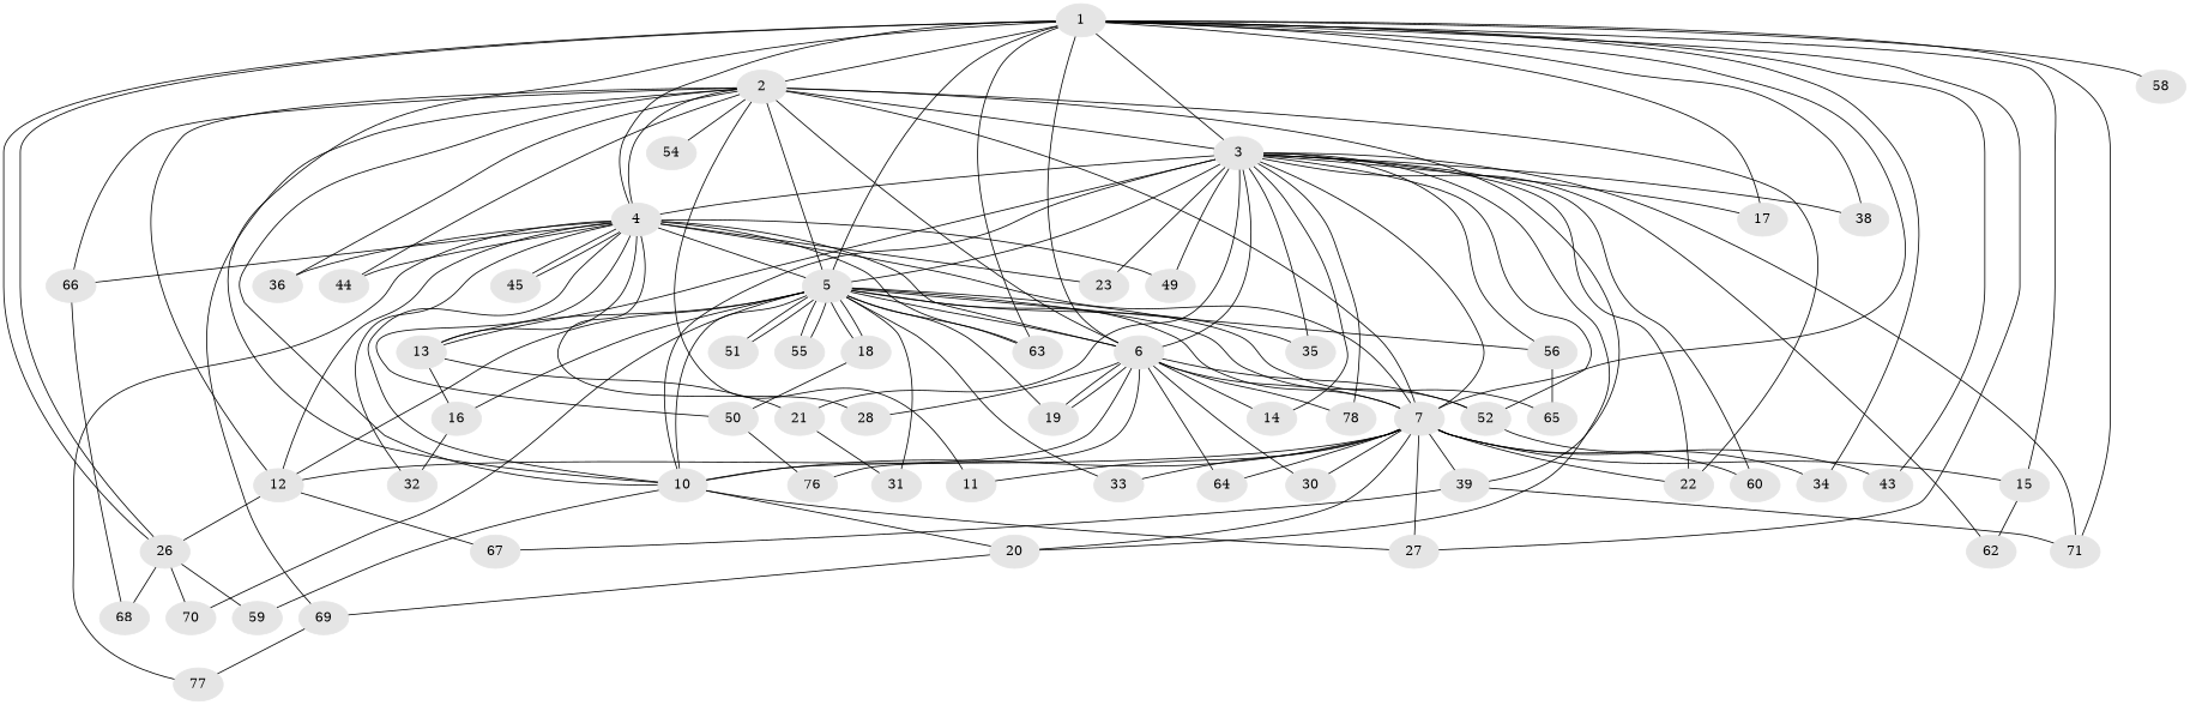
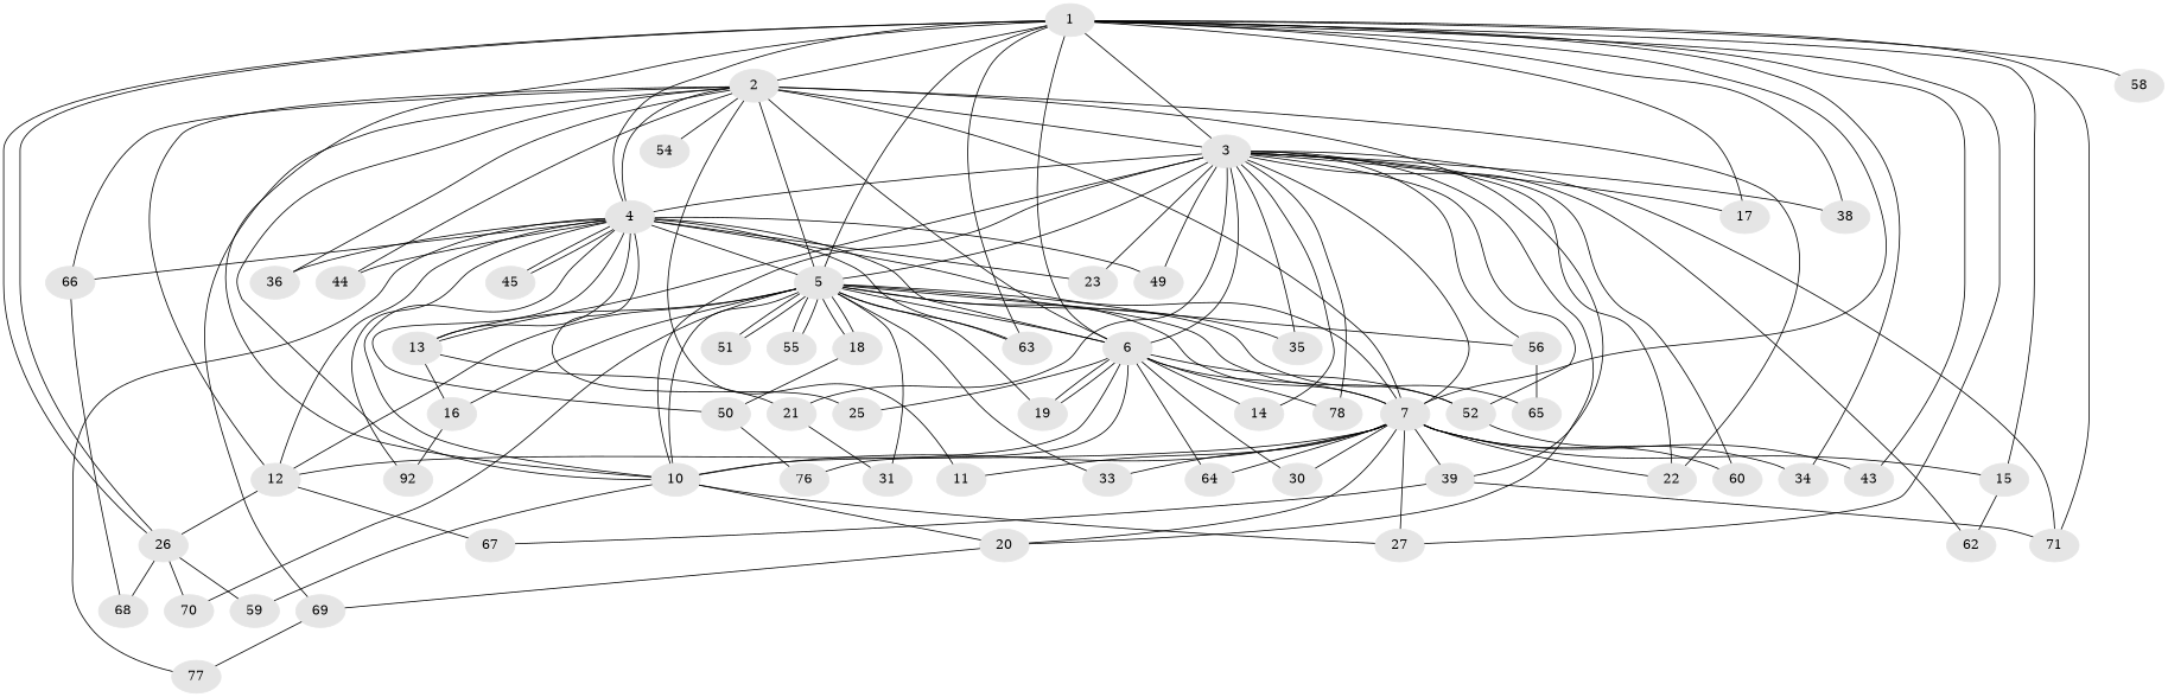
  graph {
    node [color=gray90 style=filled]
    1 [super="+57"]
    2 [super="+24"]
    3 [super="+8"]
    4 [super="+61"]
    5 [super="+9"]
    6 [super="+53"]
    7 [super="+41"]
    10 [super="+48"]
    15
    17
    26 [super="+29"]
    27 [super="+75"]
    34
    38
    43
    58
    63 [super="+73"]
    71 [super="+74"]
    11
    12 [super="+28"]
    22 [super="+47"]
    36
    39 [super="+46"]
    44
    54
    66
    69
    13 [super="+37"]
    14
    20 [super="+40"]
    21
    23
    35
    49
    52
    56
    60
    62
    78
-   25 [label=28]
-   32
+   25
+   32 [label=92]
    45
    50
    77
    16
    18
    19 [super="+42"]
    31
    33
    51
    55
    65
    70
    30
    64
    76
    59
    68
    67
    1 -- 2
    1 -- 3 [weight=2]
    1 -- 4
    1 -- 5 [weight=3]
    1 -- 6 [weight=2]
    1 -- 7
    1 -- 10
    1 -- 15
    1 -- 17
    1 -- 26
    1 -- 26
    1 -- 27
    1 -- 34
    1 -- 38
    1 -- 43
    1 -- 58
    1 -- 63
    1 -- 71
    2 -- 3 [weight=2]
    2 -- 4
    2 -- 5 [weight=2]
    2 -- 6
    2 -- 7
    2 -- 10
    2 -- 11
    2 -- 12
    2 -- 22
    2 -- 36
    2 -- 39
    2 -- 44
    2 -- 54
    2 -- 66
    2 -- 69
    3 -- 4 [weight=2]
    3 -- 5 [weight=4]
    3 -- 6 [weight=2]
    3 -- 7 [weight=2]
    3 -- 10 [weight=2]
    3 -- 17
    3 -- 38
    3 -- 71
    3 -- 22
    3 -- 13
    3 -- 14
    3 -- 20
    3 -- 21
    3 -- 23
    3 -- 35
    3 -- 49
    3 -- 52
    3 -- 56
    3 -- 60
    3 -- 62
    3 -- 78
    4 -- 5 [weight=2]
    4 -- 6 [weight=2]
    4 -- 7 [weight=2]
    4 -- 10
    4 -- 63
    4 -- 12
    4 -- 36
    4 -- 44
    4 -- 66
    4 -- 13
    4 -- 23
    4 -- 49
    4 -- 25
    4 -- 32
    4 -- 45
    4 -- 45
    4 -- 50
    4 -- 77
    5 -- 6 [weight=2]
    5 -- 7 [weight=2]
    5 -- 10 [weight=3]
    5 -- 63
    5 -- 12
    5 -- 13
    5 -- 35
    5 -- 52
    5 -- 56
    5 -- 16
    5 -- 18
    5 -- 18
    5 -- 19
    5 -- 31
    5 -- 33
    5 -- 51
    5 -- 51
    5 -- 55
    5 -- 55
    5 -- 65
    5 -- 70
    6 -- 7
    6 -- 10
    6 -- 14
    6 -- 52
    6 -- 78
    6 -- 25
    6 -- 19
    6 -- 19
    6 -- 30
    6 -- 64
    6 -- 76
    7 -- 10
    7 -- 15
    7 -- 27
    7 -- 34
    7 -- 43
    7 -- 11
    7 -- 12
    7 -- 22
    7 -- 39 [weight=2]
    7 -- 20
    7 -- 33
    7 -- 30
    7 -- 64
    10 -- 27
    10 -- 20
    10 -- 59
    15 -- 62
    26 -- 70
    26 -- 59
    26 -- 68
    12 -- 26
    12 -- 67
    39 -- 71
    39 -- 67
    66 -- 68
    69 -- 77
    13 -- 21
    13 -- 16
    20 -- 69
    21 -- 31
    52 -- 60
    56 -- 65
    50 -- 76
    16 -- 32
    18 -- 50
  }
